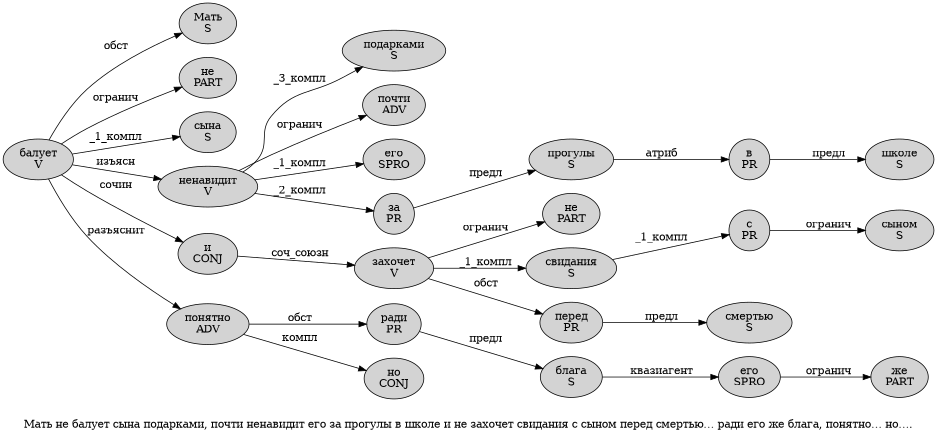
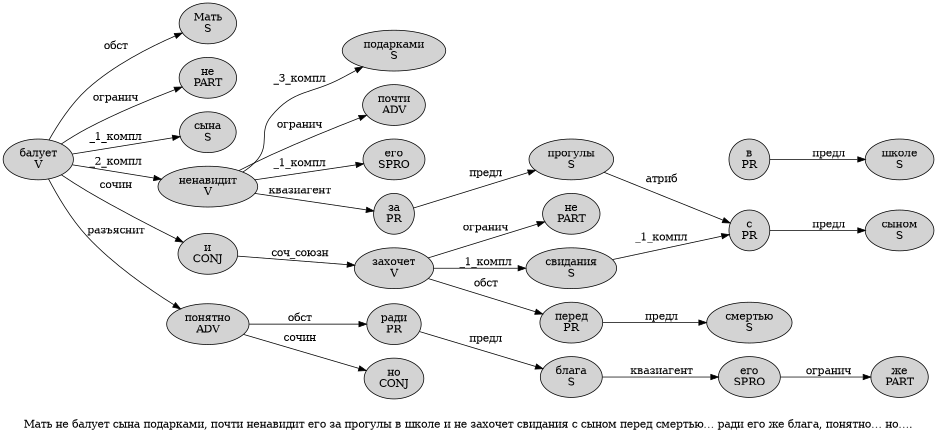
  digraph {
    label="Мать не балует сына подарками, почти ненавидит его за прогулы в школе и не захочет свидания с сыном перед смертью… ради его же блага, понятно… но…."
    rankdir=LR
    node [fillcolor=lightgray penwidth=1 shape=ellipse style=filled]
    n1 [label="Мать\nS"]
    n2 [label="не\nPART"]
    n3 [label="балует\nV"]
    n4 [label="сына\nS"]
    n5 [label="ненавидит\nV"]
    n6 [label="и\nCONJ"]
    n7 [label="понятно\nADV"]
    n8 [label="подарками\nS"]
    n9 [label="почти\nADV"]
    n10 [label="его\nSPRO"]
    n11 [label="за\nPR"]
    n12 [label="захочет\nV"]
    n13 [label="ради\nPR"]
    n14 [label="но\nCONJ"]
    n15 [label="прогулы\nS"]
    n16 [label="в\nPR"]
    n17 [label="школе\nS"]
    n18 [label="не\nPART"]
    n19 [label="свидания\nS"]
    n20 [label="перед\nPR"]
    n21 [label="с\nPR"]
    n22 [label="смертью\nS"]
    n23 [label="сыном\nS"]
    n24 [label="блага\nS"]
    n25 [label="его\nSPRO"]
    n26 [label="же\nPART"]
    n3 -> n1 [label="обст"]
    n3 -> n2 [label="огранич"]
    n3 -> n4 [label="_1_компл"]
-   n3 -> n5 [label="изъясн"]
+   n3 -> n5 [label="_2_компл"]
    n3 -> n6 [label="сочин"]
    n3 -> n7 [label="разъяснит"]
    n5 -> n8 [label="_3_компл"]
    n5 -> n9 [label="огранич"]
    n5 -> n10 [label="_1_компл"]
-   n5 -> n11 [label="_2_компл"]
+   n5 -> n11 [label="квазиагент"]
    n6 -> n12 [label="соч_союзн"]
    n7 -> n13 [label="обст"]
-   n7 -> n14 [label="компл"]
+   n7 -> n14 [label="сочин"]
    n11 -> n15 [label="предл"]
    n12 -> n18 [label="огранич"]
    n12 -> n19 [label="_1_компл"]
    n12 -> n20 [label="обст"]
    n13 -> n24 [label="предл"]
-   n15 -> n16 [label="атриб"]
+   n15 -> n21 [label="атриб"]
    n16 -> n17 [label="предл"]
    n19 -> n21 [label="_1_компл"]
    n20 -> n22 [label="предл"]
-   n21 -> n23 [label="огранич"]
+   n21 -> n23 [label="предл"]
    n24 -> n25 [label="квазиагент"]
    n25 -> n26 [label="огранич"]
  }
